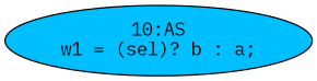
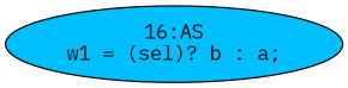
  strict digraph {
    fontname="IBM Plex Mono"
-   n1 [ast="<pyverilog.vparser.ast.Assign object at 0x7f5559b58750>" def_var="['w1']" fillcolor=deepskyblue label="10:AS\nw1 = (sel)? b : a;" statements="[]" style=filled typ=Assign use_var="['sel', 'b', 'a']" fontname="IBM Plex Mono"]
+   n1 [ast="<pyverilog.vparser.ast.Assign object at 0x7f5559b58750>" def_var="['w1']" fillcolor=deepskyblue label="16:AS\nw1 = (sel)? b : a;" statements="[]" style=filled typ=Assign use_var="['sel', 'b', 'a']" fontname="IBM Plex Mono"]
  }
